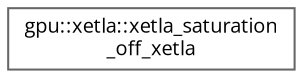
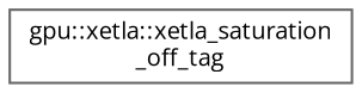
  digraph {
    rankdir=LR
    fontname="Open Sans"
-   n1 [color=grey40 fillcolor=white fontname="Open Sans" fontsize=10 height=0.2 label="gpu::xetla::xetla_saturation\l_off_xetla" shape=box style=filled width=0.4]
+   n1 [color=grey40 fillcolor=white fontname="Open Sans" fontsize=10 height=0.2 label="gpu::xetla::xetla_saturation\l_off_tag" shape=box style=filled width=0.4]
  }
